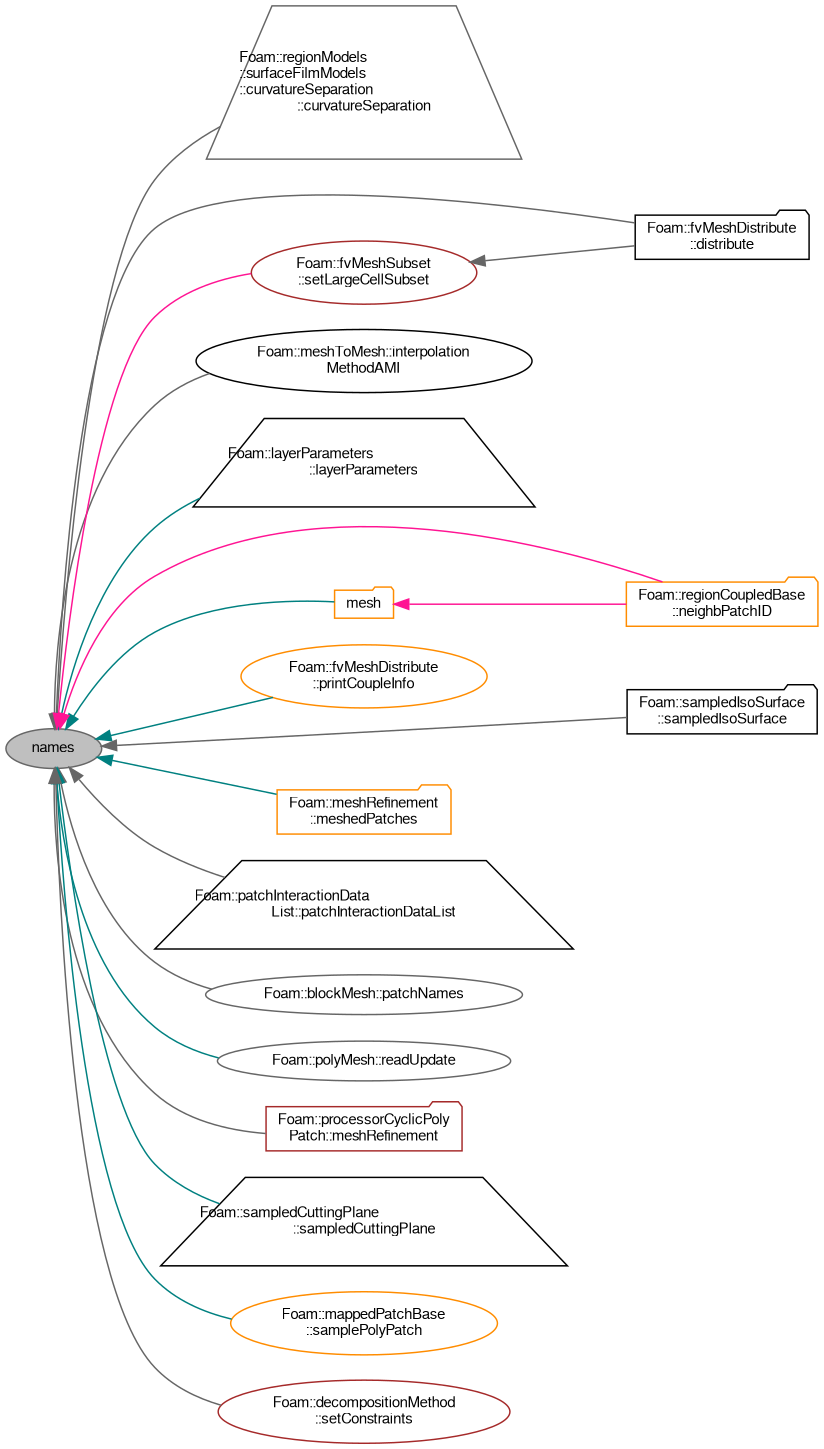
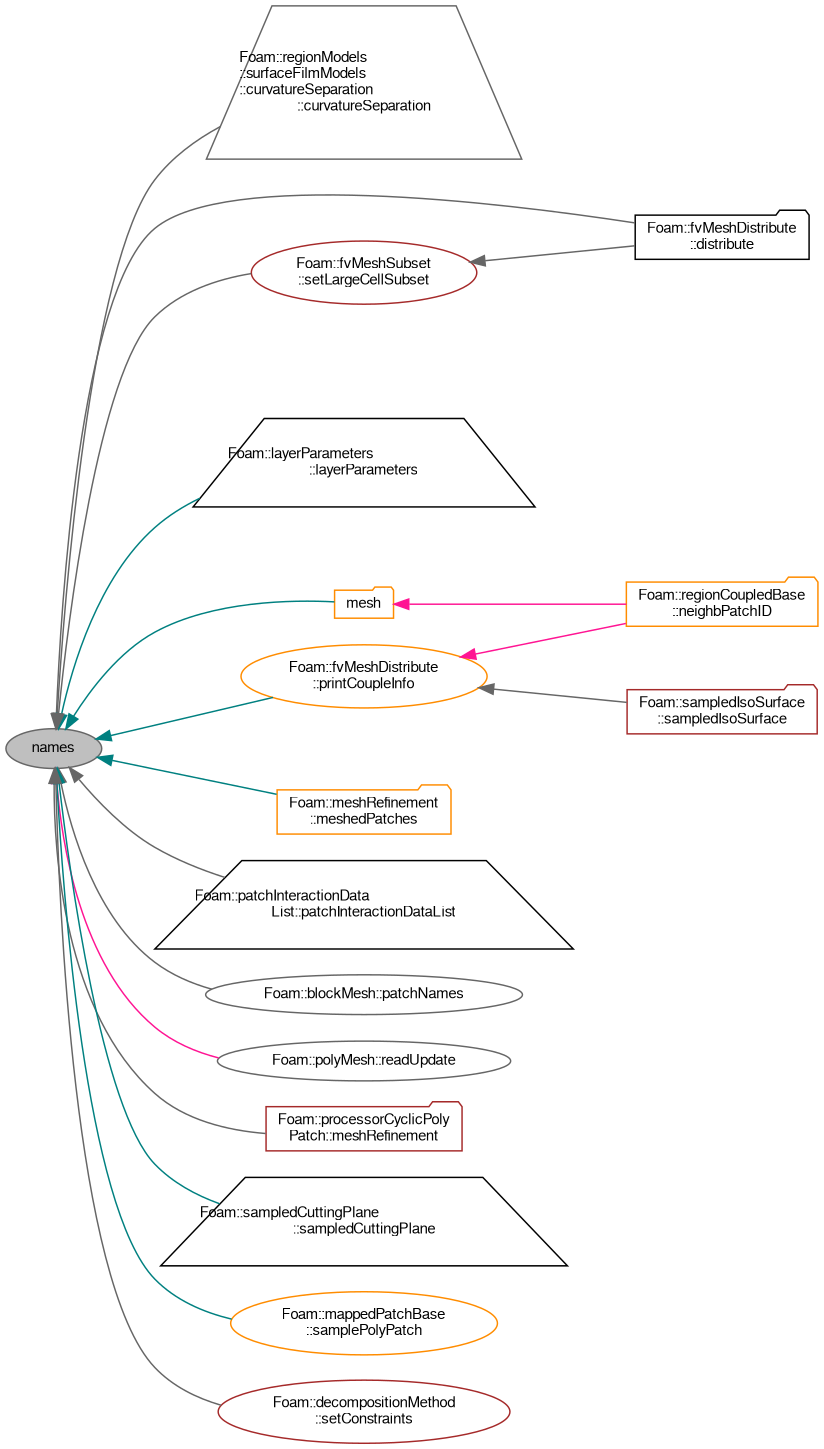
  digraph {
    rankdir=LR
    node [color=black fontname=FreeSans fontsize=10 shape=ellipse]
    edge [color=gray40 dir=back fontname=FreeSans fontsize=10 labelfontname=FreeSans labelfontsize=10 style=solid]
    n1 [color=gray40 fillcolor=grey75 fontcolor=black height=0.2 label=names style=filled width=0.4]
    n2 [color=gray40 height=0.2 label="Foam::regionModels\l::surfaceFilmModels\l::curvatureSeparation\l::curvatureSeparation" shape=trapezium width=0.4]
    n3 [height=0.2 label="Foam::fvMeshDistribute\l::distribute" shape=folder width=0.4]
-   n4 [height=0.2 label="Foam::meshToMesh::interpolation\lMethodAMI" width=0.4]
    n5 [height=0.2 label="Foam::layerParameters\l::layerParameters" shape=trapezium width=0.4]
    n6 [color=darkorange height=0.2 label=mesh shape=folder width=0.4]
    n7 [color=darkorange height=0.2 label="Foam::regionCoupledBase\l::neighbPatchID" shape=folder width=0.4]
    n8 [color=darkorange height=0.2 label="Foam::meshRefinement\l::meshedPatches" shape=folder width=0.4]
    n9 [height=0.2 label="Foam::patchInteractionData\lList::patchInteractionDataList" shape=trapezium width=0.4]
    n10 [color=gray40 height=0.2 label="Foam::blockMesh::patchNames" width=0.4]
    n11 [color=darkorange height=0.2 label="Foam::fvMeshDistribute\l::printCoupleInfo" width=0.4]
    n12 [color=gray40 height=0.2 label="Foam::polyMesh::readUpdate" width=0.4]
    n13 [color=brown height=0.2 label="Foam::processorCyclicPoly\lPatch::meshRefinement" shape=folder width=0.4]
    n14 [height=0.2 label="Foam::sampledCuttingPlane\l::sampledCuttingPlane" shape=trapezium width=0.4]
-   n15 [height=0.2 label="Foam::sampledIsoSurface\l::sampledIsoSurface" shape=folder width=0.4]
+   n15 [color=brown height=0.2 label="Foam::sampledIsoSurface\l::sampledIsoSurface" shape=folder width=0.4]
    n16 [color=darkorange height=0.2 label="Foam::mappedPatchBase\l::samplePolyPatch" width=0.4]
    n17 [color=brown height=0.2 label="Foam::decompositionMethod\l::setConstraints" width=0.4]
    n18 [color=brown height=0.2 label="Foam::fvMeshSubset\l::setLargeCellSubset" width=0.4]
    n1 -> n2
    n1 -> n3
-   n1 -> n4
    n1 -> n5 [color=teal]
    n1 -> n6 [color=teal]
-   n1 -> n7 [color=deeppink]
+   n11 -> n7 [color=deeppink]
    n1 -> n8 [color=teal]
    n1 -> n9
    n1 -> n10
    n1 -> n11 [color=teal]
-   n1 -> n12 [color=teal]
+   n1 -> n12 [color=deeppink]
    n1 -> n13
    n1 -> n14 [color=teal]
-   n1 -> n15
+   n11 -> n15
    n1 -> n16 [color=teal]
    n1 -> n17
-   n1 -> n18 [color=deeppink]
+   n1 -> n18
    n6 -> n7 [color=deeppink]
    n18 -> n3
  }
